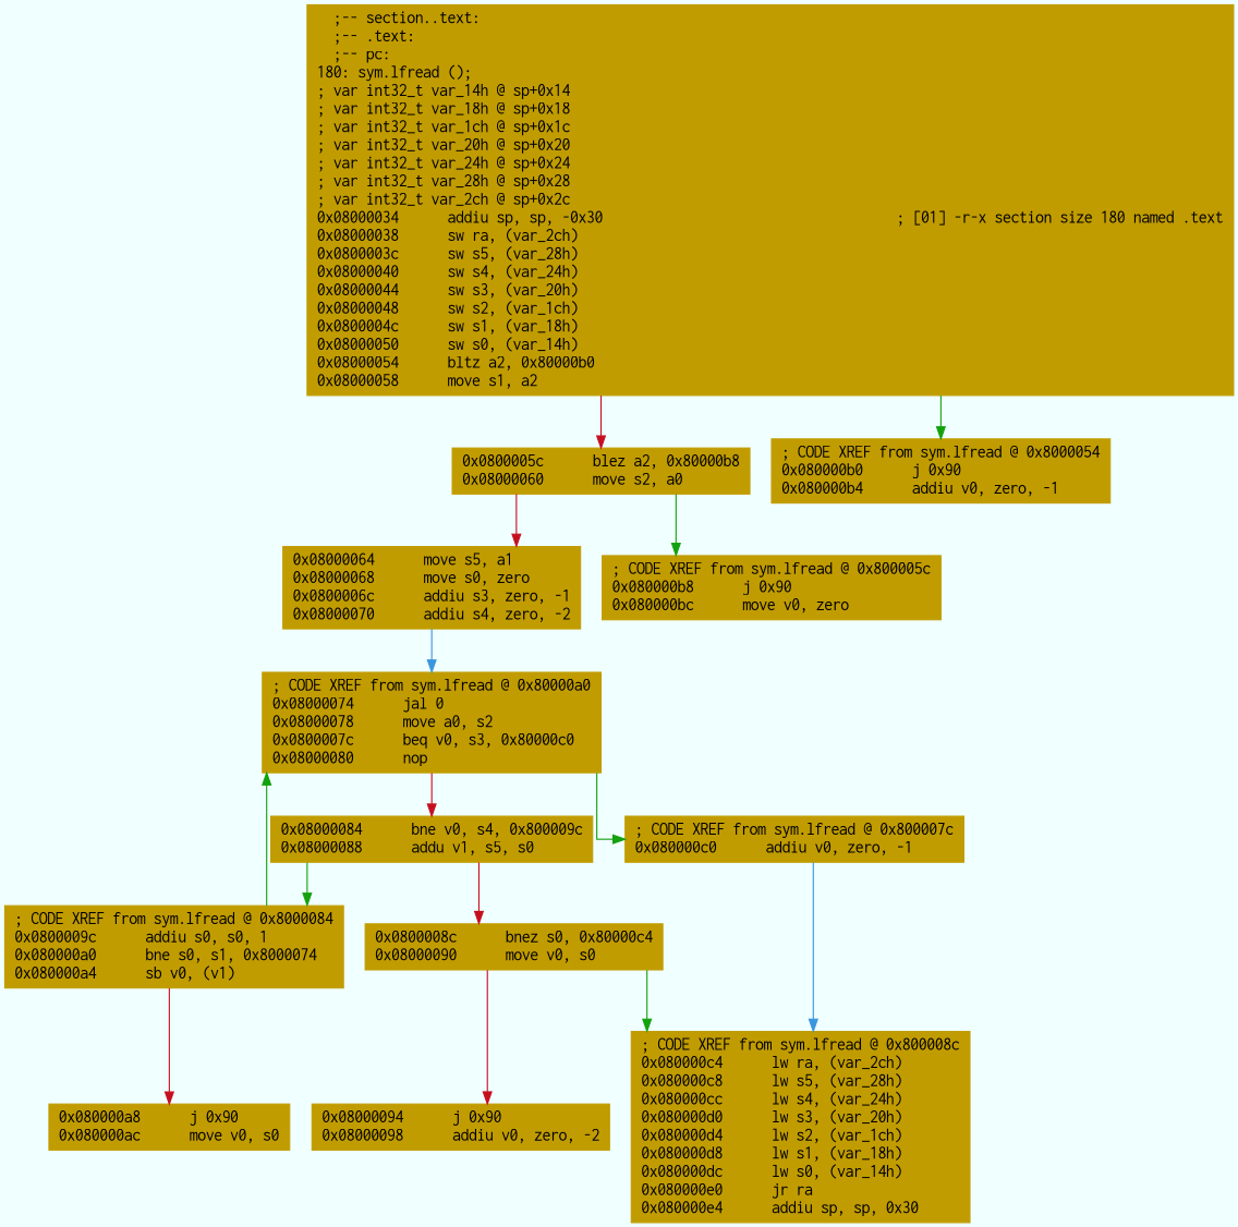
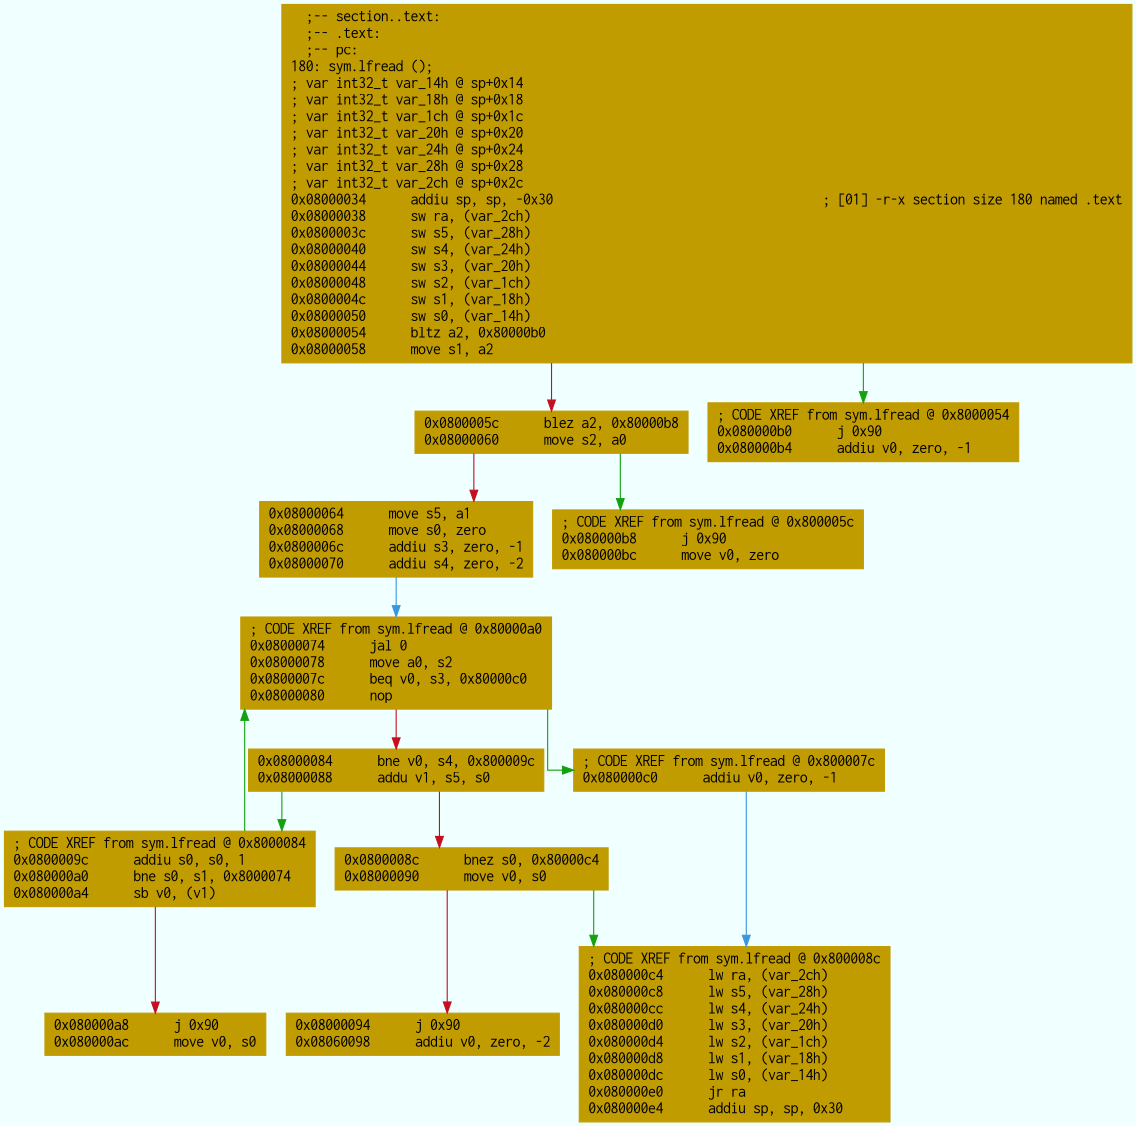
  digraph {
    bgcolor=azure
    fontname=Courier
    fontsize=8
    splines=ortho
    node [color="#c19c00" fillcolor="#c19c00" fontname=Courier shape=box style=filled]
    edge [arrowhead=normal color="#c50f1f"]
    n1 [label="  ;-- section..text:\l  ;-- .text:\l  ;-- pc:\l180: sym.lfread ();\l; var int32_t var_14h @ sp+0x14\l; var int32_t var_18h @ sp+0x18\l; var int32_t var_1ch @ sp+0x1c\l; var int32_t var_20h @ sp+0x20\l; var int32_t var_24h @ sp+0x24\l; var int32_t var_28h @ sp+0x28\l; var int32_t var_2ch @ sp+0x2c\l0x08000034      addiu sp, sp, -0x30                                    ; [01] -r-x section size 180 named .text\l0x08000038      sw ra, (var_2ch)\l0x0800003c      sw s5, (var_28h)\l0x08000040      sw s4, (var_24h)\l0x08000044      sw s3, (var_20h)\l0x08000048      sw s2, (var_1ch)\l0x0800004c      sw s1, (var_18h)\l0x08000050      sw s0, (var_14h)\l0x08000054      bltz a2, 0x80000b0\l0x08000058      move s1, a2\l"]
    n2 [label="0x0800005c      blez a2, 0x80000b8\l0x08000060      move s2, a0\l"]
    n3 [label="; CODE XREF from sym.lfread @ 0x8000054\l0x080000b0      j 0x90\l0x080000b4      addiu v0, zero, -1\l"]
    n4 [label="0x08000064      move s5, a1\l0x08000068      move s0, zero\l0x0800006c      addiu s3, zero, -1\l0x08000070      addiu s4, zero, -2\l"]
    n5 [label="; CODE XREF from sym.lfread @ 0x800005c\l0x080000b8      j 0x90\l0x080000bc      move v0, zero\l"]
    n6 [label="; CODE XREF from sym.lfread @ 0x80000a0\l0x08000074      jal 0\l0x08000078      move a0, s2\l0x0800007c      beq v0, s3, 0x80000c0\l0x08000080      nop\l"]
    n7 [label="0x08000084      bne v0, s4, 0x800009c\l0x08000088      addu v1, s5, s0\l"]
    n8 [label="; CODE XREF from sym.lfread @ 0x800007c\l0x080000c0      addiu v0, zero, -1\l"]
    n9 [label="0x0800008c      bnez s0, 0x80000c4\l0x08000090      move v0, s0\l"]
    n10 [label="; CODE XREF from sym.lfread @ 0x8000084\l0x0800009c      addiu s0, s0, 1\l0x080000a0      bne s0, s1, 0x8000074\l0x080000a4      sb v0, (v1)\l"]
-   n11 [label="0x08000094      j 0x90\l0x08000098      addiu v0, zero, -2\l"]
+   n11 [label="0x08000094      j 0x90\l0x08060098      addiu v0, zero, -2\l"]
    n12 [label="; CODE XREF from sym.lfread @ 0x800008c\l0x080000c4      lw ra, (var_2ch)\l0x080000c8      lw s5, (var_28h)\l0x080000cc      lw s4, (var_24h)\l0x080000d0      lw s3, (var_20h)\l0x080000d4      lw s2, (var_1ch)\l0x080000d8      lw s1, (var_18h)\l0x080000dc      lw s0, (var_14h)\l0x080000e0      jr ra\l0x080000e4      addiu sp, sp, 0x30\l"]
    n13 [label="0x080000a8      j 0x90\l0x080000ac      move v0, s0\l"]
    n1 -> n2
    n1 -> n3 [color="#13a10e"]
    n2 -> n4
    n2 -> n5 [color="#13a10e"]
    n4 -> n6 [color="#3a96dd"]
    n6 -> n7
    n6 -> n8 [color="#13a10e"]
    n7 -> n9
    n7 -> n10 [color="#13a10e"]
    n8 -> n12 [color="#3a96dd"]
    n9 -> n11
    n9 -> n12 [color="#13a10e"]
    n10 -> n6 [color="#13a10e"]
    n10 -> n13
  }
